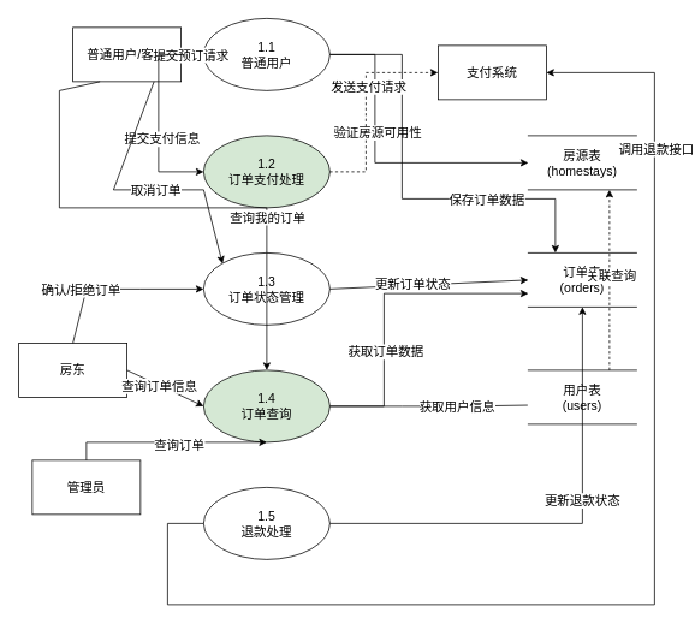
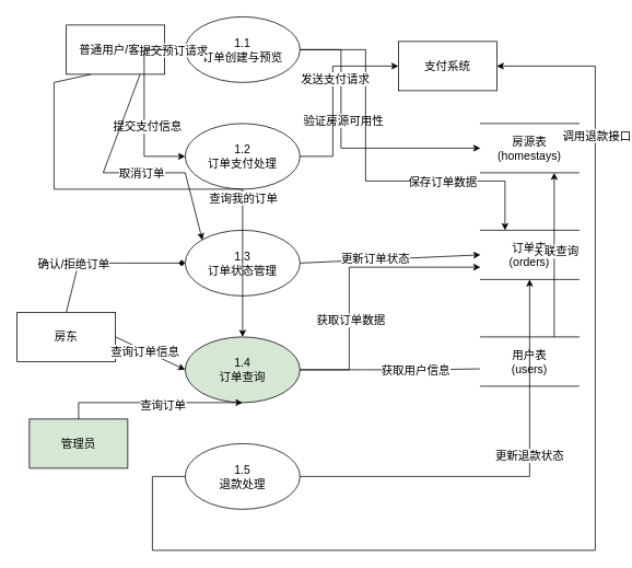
  <mxCell id="0" />
  <mxCell id="1" parent="0" />
  <mxCell id="2" value="普通用户/客户" style="rounded=0;whiteSpace=wrap;html=1;fontSize=14;" parent="1" vertex="1"><mxGeometry x="80" y="30" width="120" height="60" as="geometry" /></mxCell>
  <mxCell id="3" value="房东" style="rounded=0;whiteSpace=wrap;html=1;fontSize=14;" parent="1" vertex="1"><mxGeometry x="20" y="380" width="120" height="60" as="geometry" /></mxCell>
- <mxCell id="4" value="管理员" style="rounded=0;whiteSpace=wrap;html=1;fontSize=14;" parent="1" vertex="1"><mxGeometry x="35" y="510" width="120" height="60" as="geometry" /></mxCell>
- <mxCell id="5" value="1.1&lt;br&gt;普通用户" style="ellipse;whiteSpace=wrap;html=1;fontSize=14;" parent="1" vertex="1"><mxGeometry x="225" y="20" width="140" height="80" as="geometry" /></mxCell>
- <mxCell id="6" value="1.2&lt;br&gt;订单支付处理" style="ellipse;whiteSpace=wrap;html=1;fontSize=14;fillColor=#d5e8d4;" parent="1" vertex="1"><mxGeometry x="225" y="150" width="140" height="80" as="geometry" /></mxCell>
+ <mxCell id="4" value="管理员" style="rounded=0;whiteSpace=wrap;html=1;fontSize=14;fillColor=#d5e8d4;" parent="1" vertex="1"><mxGeometry x="35" y="510" width="120" height="60" as="geometry" /></mxCell>
+ <mxCell id="5" value="1.1&lt;br&gt;订单创建与预览" style="ellipse;whiteSpace=wrap;html=1;fontSize=14;" parent="1" vertex="1"><mxGeometry x="225" y="20" width="140" height="80" as="geometry" /></mxCell>
+ <mxCell id="6" value="1.2&lt;br&gt;订单支付处理" style="ellipse;whiteSpace=wrap;html=1;fontSize=14;" parent="1" vertex="1"><mxGeometry x="225" y="150" width="140" height="80" as="geometry" /></mxCell>
  <mxCell id="7" value="1.3&lt;br&gt;订单状态管理" style="ellipse;whiteSpace=wrap;html=1;fontSize=14;" parent="1" vertex="1"><mxGeometry x="225" y="280" width="140" height="80" as="geometry" /></mxCell>
  <mxCell id="8" value="1.4&lt;br&gt;订单查询" style="ellipse;whiteSpace=wrap;html=1;fontSize=14;fillColor=#d5e8d4;" parent="1" vertex="1"><mxGeometry x="225" y="410" width="140" height="80" as="geometry" /></mxCell>
  <mxCell id="9" value="1.5&lt;br&gt;退款处理" style="ellipse;whiteSpace=wrap;html=1;fontSize=14;" parent="1" vertex="1"><mxGeometry x="225" y="540" width="140" height="80" as="geometry" /></mxCell>
  <mxCell id="10" value="订单表&lt;br&gt;(orders)" style="shape=partialRectangle;whiteSpace=wrap;html=1;left=0;right=0;fillColor=none;fontSize=14;" parent="1" vertex="1"><mxGeometry x="585" y="280" width="120" height="60" as="geometry" /></mxCell>
  <mxCell id="11" value="房源表&lt;br&gt;(homestays)" style="shape=partialRectangle;whiteSpace=wrap;html=1;left=0;right=0;fillColor=none;fontSize=14;" parent="1" vertex="1"><mxGeometry x="585" y="150" width="120" height="60" as="geometry" /></mxCell>
  <mxCell id="12" value="用户表&lt;br&gt;(users)" style="shape=partialRectangle;whiteSpace=wrap;html=1;left=0;right=0;fillColor=none;fontSize=14;" parent="1" vertex="1"><mxGeometry x="585" y="410" width="120" height="60" as="geometry" /></mxCell>
  <mxCell id="13" value="支付系统" style="rounded=0;whiteSpace=wrap;html=1;fontSize=14;" parent="1" vertex="1"><mxGeometry x="485" y="50" width="120" height="60" as="geometry" /></mxCell>
  <mxCell id="14" value="" style="endArrow=classic;html=1;rounded=0;exitX=1;exitY=0.5;exitDx=0;exitDy=0;entryX=0;entryY=0.5;entryDx=0;entryDy=0;fontSize=14;" parent="1" source="2" target="5" edge="1"><mxGeometry width="50" height="50" relative="1" as="geometry"><mxPoint x="375" y="210" as="sourcePoint" /><mxPoint x="425" y="160" as="targetPoint" /></mxGeometry></mxCell>
  <mxCell id="15" value="提交预订请求" style="edgeLabel;html=1;align=center;verticalAlign=middle;resizable=0;points=[];fontSize=14;" parent="14" vertex="1" connectable="0"><mxGeometry x="-0.171" y="1" relative="1" as="geometry"><mxPoint y="1" as="offset" /></mxGeometry></mxCell>
  <mxCell id="16" value="" style="endArrow=classic;html=1;rounded=0;exitX=1;exitY=0.5;exitDx=0;exitDy=0;entryX=0;entryY=0.5;entryDx=0;entryDy=0;fontSize=14;" parent="1" source="2" target="6" edge="1"><mxGeometry width="50" height="50" relative="1" as="geometry"><mxPoint x="375" y="210" as="sourcePoint" /><mxPoint x="425" y="160" as="targetPoint" /><Array as="points"><mxPoint x="175" y="60" /><mxPoint x="175" y="190" /></Array></mxGeometry></mxCell>
  <mxCell id="17" value="提交支付信息" style="edgeLabel;html=1;align=center;verticalAlign=middle;resizable=0;points=[];fontSize=14;" parent="16" vertex="1" connectable="0"><mxGeometry x="0.156" y="3" relative="1" as="geometry"><mxPoint as="offset" /></mxGeometry></mxCell>
  <mxCell id="18" value="" style="endArrow=classic;html=1;rounded=0;exitX=1;exitY=0.5;exitDx=0;exitDy=0;entryX=0;entryY=0.5;entryDx=0;entryDy=0;fontSize=14;" parent="1" source="5" target="11" edge="1"><mxGeometry width="50" height="50" relative="1" as="geometry"><mxPoint x="375" y="210" as="sourcePoint" /><mxPoint x="425" y="160" as="targetPoint" /><Array as="points"><mxPoint x="415" y="60" /><mxPoint x="415" y="180" /></Array></mxGeometry></mxCell>
  <mxCell id="19" value="验证房源可用性" style="edgeLabel;html=1;align=center;verticalAlign=middle;resizable=0;points=[];fontSize=14;" parent="18" vertex="1" connectable="0"><mxGeometry x="-0.2" y="2" relative="1" as="geometry"><mxPoint as="offset" /></mxGeometry></mxCell>
  <mxCell id="20" value="" style="endArrow=classic;html=1;rounded=0;exitX=1;exitY=0.5;exitDx=0;exitDy=0;entryX=0.25;entryY=0;entryDx=0;entryDy=0;fontSize=14;" parent="1" source="5" target="10" edge="1"><mxGeometry width="50" height="50" relative="1" as="geometry"><mxPoint x="375" y="210" as="sourcePoint" /><mxPoint x="425" y="160" as="targetPoint" /><Array as="points"><mxPoint x="445" y="60" /><mxPoint x="445" y="220" /><mxPoint x="615" y="220" /></Array></mxGeometry></mxCell>
  <mxCell id="21" value="保存订单数据" style="edgeLabel;html=1;align=center;verticalAlign=middle;resizable=0;points=[];fontSize=14;" parent="20" vertex="1" connectable="0"><mxGeometry x="0.415" y="-1" relative="1" as="geometry"><mxPoint as="offset" /></mxGeometry></mxCell>
- <mxCell id="22" value="" style="endArrow=classic;html=1;rounded=0;exitX=1;exitY=0.5;exitDx=0;exitDy=0;entryX=0;entryY=0.5;entryDx=0;entryDy=0;fontSize=14;dashed=1;" parent="1" source="6" target="13" edge="1"><mxGeometry width="50" height="50" relative="1" as="geometry"><mxPoint x="375" y="210" as="sourcePoint" /><mxPoint x="425" y="160" as="targetPoint" /><Array as="points"><mxPoint x="405" y="190" /><mxPoint x="405" y="80" /></Array></mxGeometry></mxCell>
+ <mxCell id="22" value="" style="endArrow=classic;html=1;rounded=0;exitX=1;exitY=0.5;exitDx=0;exitDy=0;entryX=0;entryY=0.5;entryDx=0;entryDy=0;fontSize=14;" parent="1" source="6" target="13" edge="1"><mxGeometry width="50" height="50" relative="1" as="geometry"><mxPoint x="375" y="210" as="sourcePoint" /><mxPoint x="425" y="160" as="targetPoint" /><Array as="points"><mxPoint x="405" y="190" /><mxPoint x="405" y="80" /></Array></mxGeometry></mxCell>
  <mxCell id="23" value="发送支付请求" style="edgeLabel;html=1;align=center;verticalAlign=middle;resizable=0;points=[];fontSize=14;" parent="22" vertex="1" connectable="0"><mxGeometry x="0.172" y="-2" relative="1" as="geometry"><mxPoint as="offset" /></mxGeometry></mxCell>
  <mxCell id="24" value="" style="endArrow=classic;html=1;rounded=0;exitX=1;exitY=0.5;exitDx=0;exitDy=0;entryX=0;entryY=0.5;entryDx=0;entryDy=0;fontSize=14;" parent="1" source="7" target="10" edge="1"><mxGeometry width="50" height="50" relative="1" as="geometry"><mxPoint x="375" y="210" as="sourcePoint" /><mxPoint x="425" y="160" as="targetPoint" /></mxGeometry></mxCell>
  <mxCell id="25" value="更新订单状态" style="edgeLabel;html=1;align=center;verticalAlign=middle;resizable=0;points=[];fontSize=14;" parent="24" vertex="1" connectable="0"><mxGeometry x="-0.164" y="1" relative="1" as="geometry"><mxPoint as="offset" /></mxGeometry></mxCell>
- <mxCell id="26" value="" style="endArrow=classic;html=1;rounded=0;exitX=0.5;exitY=0;exitDx=0;exitDy=0;fontSize=14;entryX=0;entryY=0.5;entryDx=0;entryDy=0;" parent="1" source="3" target="7" edge="1"><mxGeometry width="50" height="50" relative="1" as="geometry"><mxPoint x="375" y="210" as="sourcePoint" /><mxPoint x="245" y="350" as="targetPoint" /><Array as="points"><mxPoint x="95" y="320" /><mxPoint x="155" y="320" /></Array></mxGeometry></mxCell>
+ <mxCell id="26" value="" style="endArrow=diamond;html=1;rounded=0;exitX=0.5;exitY=0;exitDx=0;exitDy=0;fontSize=14;entryX=0;entryY=0.5;entryDx=0;entryDy=0;" parent="1" source="3" target="7" edge="1"><mxGeometry width="50" height="50" relative="1" as="geometry"><mxPoint x="375" y="210" as="sourcePoint" /><mxPoint x="245" y="350" as="targetPoint" /><Array as="points"><mxPoint x="95" y="320" /><mxPoint x="155" y="320" /></Array></mxGeometry></mxCell>
  <mxCell id="27" value="确认/拒绝订单" style="edgeLabel;html=1;align=center;verticalAlign=middle;resizable=0;points=[];fontSize=14;" parent="26" vertex="1" connectable="0"><mxGeometry x="0.233" y="-2" relative="1" as="geometry"><mxPoint x="-63" y="-2" as="offset" /></mxGeometry></mxCell>
  <mxCell id="28" value="" style="endArrow=classic;html=1;rounded=0;exitX=1;exitY=0.5;exitDx=0;exitDy=0;entryX=0;entryY=0.5;entryDx=0;entryDy=0;fontSize=14;" parent="1" source="3" target="8" edge="1"><mxGeometry width="50" height="50" relative="1" as="geometry"><mxPoint x="375" y="410" as="sourcePoint" /><mxPoint x="425" y="360" as="targetPoint" /></mxGeometry></mxCell>
  <mxCell id="29" value="查询订单信息" style="edgeLabel;html=1;align=center;verticalAlign=middle;resizable=0;points=[];fontSize=14;" parent="28" vertex="1" connectable="0"><mxGeometry x="-0.149" y="-1" relative="1" as="geometry"><mxPoint as="offset" /></mxGeometry></mxCell>
  <mxCell id="30" value="" style="endArrow=classic;html=1;rounded=0;exitX=1;exitY=0.5;exitDx=0;exitDy=0;entryX=0;entryY=0.75;entryDx=0;entryDy=0;fontSize=14;" parent="1" source="8" target="10" edge="1"><mxGeometry width="50" height="50" relative="1" as="geometry"><mxPoint x="375" y="410" as="sourcePoint" /><mxPoint x="425" y="360" as="targetPoint" /><Array as="points"><mxPoint x="425" y="450" /><mxPoint x="425" y="325" /></Array></mxGeometry></mxCell>
  <mxCell id="31" value="获取订单数据" style="edgeLabel;html=1;align=center;verticalAlign=middle;resizable=0;points=[];fontSize=14;" parent="30" vertex="1" connectable="0"><mxGeometry x="-0.301" y="-1" relative="1" as="geometry"><mxPoint as="offset" /></mxGeometry></mxCell>
  <mxCell id="32" value="" style="endArrow=classic;html=1;rounded=0;exitX=1;exitY=0.5;exitDx=0;exitDy=0;entryX=0.5;entryY=1;entryDx=0;entryDy=0;fontSize=14;" parent="1" source="9" target="10" edge="1"><mxGeometry width="50" height="50" relative="1" as="geometry"><mxPoint x="375" y="410" as="sourcePoint" /><mxPoint x="425" y="360" as="targetPoint" /><Array as="points"><mxPoint x="645" y="580" /></Array></mxGeometry></mxCell>
  <mxCell id="33" value="更新退款状态" style="edgeLabel;html=1;align=center;verticalAlign=middle;resizable=0;points=[];fontSize=14;" parent="32" vertex="1" connectable="0"><mxGeometry x="0.176" y="1" relative="1" as="geometry"><mxPoint as="offset" /></mxGeometry></mxCell>
  <mxCell id="34" value="" style="endArrow=classic;html=1;rounded=0;exitX=0;exitY=0.5;exitDx=0;exitDy=0;entryX=1;entryY=0.5;entryDx=0;entryDy=0;fontSize=14;" parent="1" source="9" target="13" edge="1"><mxGeometry width="50" height="50" relative="1" as="geometry"><mxPoint x="375" y="410" as="sourcePoint" /><mxPoint x="425" y="360" as="targetPoint" /><Array as="points"><mxPoint x="185" y="580" /><mxPoint x="185" y="670" /><mxPoint x="725" y="670" /><mxPoint x="725" y="80" /></Array></mxGeometry></mxCell>
  <mxCell id="35" value="调用退款接口" style="edgeLabel;html=1;align=center;verticalAlign=middle;resizable=0;points=[];fontSize=14;" parent="34" vertex="1" connectable="0"><mxGeometry x="0.705" y="-1" relative="1" as="geometry"><mxPoint as="offset" /></mxGeometry></mxCell>
- <mxCell id="36" value="" style="endArrow=classic;html=1;rounded=0;exitX=0.75;exitY=0;exitDx=0;exitDy=0;entryX=0.75;entryY=1;entryDx=0;entryDy=0;fontSize=14;dashed=1;" parent="1" source="12" target="11" edge="1"><mxGeometry width="50" height="50" relative="1" as="geometry"><mxPoint x="375" y="410" as="sourcePoint" /><mxPoint x="425" y="360" as="targetPoint" /></mxGeometry></mxCell>
+ <mxCell id="36" value="" style="endArrow=classic;html=1;rounded=0;exitX=0.75;exitY=0;exitDx=0;exitDy=0;entryX=0.75;entryY=1;entryDx=0;entryDy=0;fontSize=14;" parent="1" source="12" target="11" edge="1"><mxGeometry width="50" height="50" relative="1" as="geometry"><mxPoint x="375" y="410" as="sourcePoint" /><mxPoint x="425" y="360" as="targetPoint" /></mxGeometry></mxCell>
  <mxCell id="37" value="关联查询" style="edgeLabel;html=1;align=center;verticalAlign=middle;resizable=0;points=[];fontSize=14;" parent="36" vertex="1" connectable="0"><mxGeometry x="0.046" y="-1" relative="1" as="geometry"><mxPoint as="offset" /></mxGeometry></mxCell>
  <mxCell id="38" value="" style="endArrow=none;html=1;rounded=0;exitX=1;exitY=0.5;exitDx=0;exitDy=0;fontSize=14;entryX=-0.006;entryY=0.648;entryDx=0;entryDy=0;entryPerimeter=0;" parent="1" source="8" target="12" edge="1"><mxGeometry width="50" height="50" relative="1" as="geometry"><mxPoint x="375" y="410" as="sourcePoint" /><mxPoint x="583" y="450" as="targetPoint" /><Array as="points"><mxPoint x="445" y="450" /><mxPoint x="515" y="450" /></Array></mxGeometry></mxCell>
  <mxCell id="39" value="获取用户信息" style="edgeLabel;html=1;align=center;verticalAlign=middle;resizable=0;points=[];fontSize=14;" parent="38" vertex="1" connectable="0"><mxGeometry x="-0.115" y="-2" relative="1" as="geometry"><mxPoint x="43" y="-2" as="offset" /></mxGeometry></mxCell>
  <mxCell id="40" value="" style="endArrow=classic;html=1;rounded=0;exitX=0.5;exitY=0;exitDx=0;exitDy=0;entryX=0.5;entryY=1;entryDx=0;entryDy=0;fontSize=14;" parent="1" source="4" target="8" edge="1"><mxGeometry width="50" height="50" relative="1" as="geometry"><mxPoint x="375" y="410" as="sourcePoint" /><mxPoint x="425" y="360" as="targetPoint" /><Array as="points"><mxPoint x="95" y="490" /><mxPoint x="295" y="490" /></Array></mxGeometry></mxCell>
  <mxCell id="41" value="查询订单" style="edgeLabel;html=1;align=center;verticalAlign=middle;resizable=0;points=[];fontSize=14;" parent="40" vertex="1" connectable="0"><mxGeometry x="0.108" y="-2" relative="1" as="geometry"><mxPoint as="offset" /></mxGeometry></mxCell>
  <mxCell id="42" value="" style="endArrow=classic;html=1;rounded=0;exitX=0.25;exitY=1;exitDx=0;exitDy=0;entryX=0.5;entryY=0;entryDx=0;entryDy=0;fontSize=14;" parent="1" source="2" target="8" edge="1"><mxGeometry width="50" height="50" relative="1" as="geometry"><mxPoint x="375" y="210" as="sourcePoint" /><mxPoint x="425" y="160" as="targetPoint" /><Array as="points"><mxPoint x="65" y="100" /><mxPoint x="65" y="230" /><mxPoint x="295" y="230" /></Array></mxGeometry></mxCell>
  <mxCell id="43" value="查询我的订单" style="edgeLabel;html=1;align=center;verticalAlign=middle;resizable=0;points=[];fontSize=14;" parent="42" vertex="1" connectable="0"><mxGeometry x="0.5" y="-3" relative="1" as="geometry"><mxPoint x="3" y="-23" as="offset" /></mxGeometry></mxCell>
  <mxCell id="44" value="" style="endArrow=classic;html=1;rounded=0;exitX=0.75;exitY=1;exitDx=0;exitDy=0;fontSize=14;" parent="1" source="2" edge="1"><mxGeometry width="50" height="50" relative="1" as="geometry"><mxPoint x="375" y="210" as="sourcePoint" /><mxPoint x="246" y="292" as="targetPoint" /><Array as="points"><mxPoint x="125" y="210" /><mxPoint x="185" y="210" /><mxPoint x="225" y="210" /></Array></mxGeometry></mxCell>
  <mxCell id="45" value="取消订单" style="edgeLabel;html=1;align=center;verticalAlign=middle;resizable=0;points=[];fontSize=14;" parent="44" vertex="1" connectable="0"><mxGeometry x="0.156" y="-3" relative="1" as="geometry"><mxPoint x="-6" y="-3" as="offset" /></mxGeometry></mxCell>
